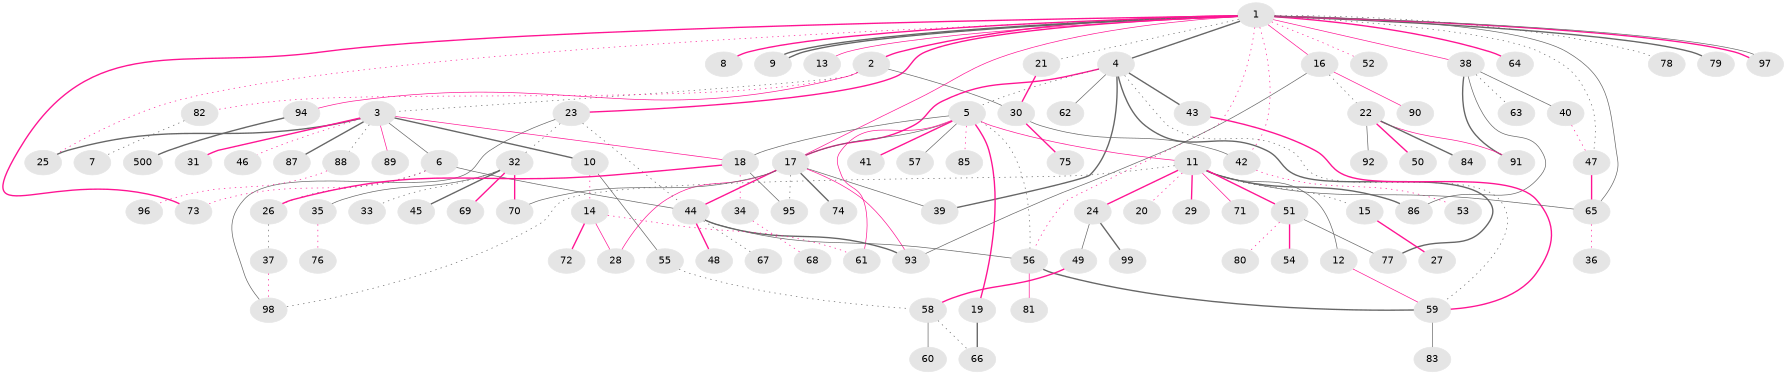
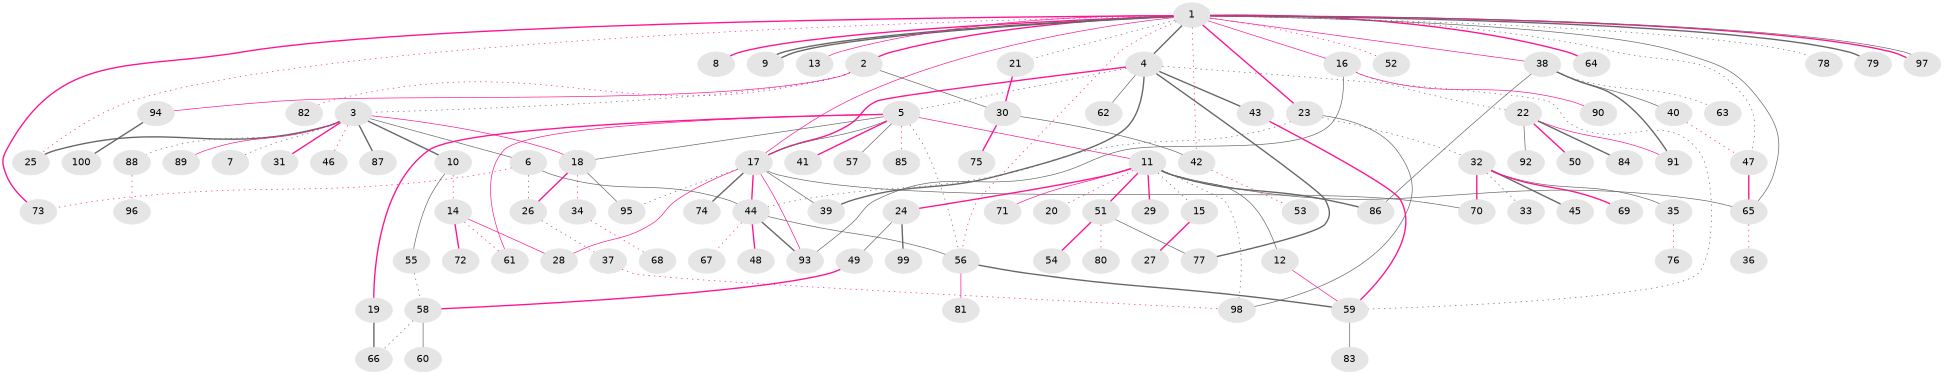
  graph {
    fontname="DejaVu Sans"
    node [color=gray90 fontname="DejaVu Sans" style=filled]
    edge [color=gray40 fontname="DejaVu Sans" style=bold]
    1
    2
    4
    8
    9
    13
    16
    17
    21
    23
    25
    38
    42
    47
    52
    56
    64
    65
    73
    78
    79
    97
    3
    30
    82
    94
    5
    39
    43
    59
    62
    77
    22
    90
    93
    44
    28
    70
    74
    95
    98
    32
    86
    91
    40
    63
    53
    81
    36
    6
    7
    10
    18
    31
    46
    87
    88
    89
    75
-   100 [label=500]
+   100
    26
    14
    55
    34
    96
    11
    19
    41
    57
    61
    85
    83
    12
    15
    20
    24
    29
    51
    71
    66
    37
    48
    67
    72
    58
    27
    49
    99
    54
    80
    50
    84
    92
    68
    33
    35
    45
    69
    76
    60
    1 -- 2 [color=deeppink]
    1 -- 4
    1 -- 8 [color=deeppink]
    1 -- 9
    1 -- 9
    1 -- 13 [color=deeppink style=solid]
    1 -- 16 [color=deeppink style=solid]
    1 -- 17 [color=deeppink style=solid]
    1 -- 21 [style=dotted]
    1 -- 23 [color=deeppink]
    1 -- 25 [color=deeppink style=dotted]
    1 -- 38 [color=deeppink style=solid]
    1 -- 42 [color=deeppink style=dotted]
    1 -- 47 [style=dotted]
    1 -- 52 [color=deeppink style=dotted]
    1 -- 56 [color=deeppink style=dotted]
    1 -- 64 [color=deeppink]
    1 -- 65 [style=solid]
    1 -- 73 [color=deeppink]
    1 -- 78 [style=dotted]
    1 -- 79
    1 -- 97 [color=deeppink]
    1 -- 97 [style=solid]
    2 -- 3 [style=dotted]
    2 -- 30 [style=solid]
    2 -- 82 [color=deeppink style=dotted]
    2 -- 94 [color=deeppink style=solid]
    4 -- 17 [color=deeppink]
    4 -- 5 [style=dotted]
    4 -- 39
    4 -- 43
    4 -- 59 [style=dotted]
    4 -- 62 [style=solid]
    4 -- 77
    16 -- 22 [style=dotted]
    16 -- 90 [color=deeppink style=solid]
    16 -- 93 [style=solid]
    17 -- 39 [style=solid]
    17 -- 93 [color=deeppink style=solid]
    17 -- 44 [color=deeppink]
    17 -- 28 [color=deeppink style=solid]
    17 -- 70 [style=solid]
    17 -- 74
    17 -- 95 [style=dotted]
    21 -- 30 [color=deeppink]
    23 -- 44 [style=dotted]
    23 -- 98 [style=solid]
    23 -- 32 [style=dotted]
    38 -- 86 [style=solid]
    38 -- 91
    38 -- 40 [style=solid]
    38 -- 63 [style=dotted]
    42 -- 53 [color=deeppink style=dotted]
    47 -- 65 [color=deeppink]
    56 -- 59
    56 -- 81 [color=deeppink style=solid]
    65 -- 36 [color=deeppink style=dotted]
    3 -- 25
    3 -- 6 [style=solid]
-   82 -- 7 [style=dotted]
+   3 -- 7 [style=dotted]
    3 -- 10
    3 -- 18 [color=deeppink style=solid]
    3 -- 31 [color=deeppink]
    3 -- 46 [color=deeppink style=dotted]
    3 -- 87
    3 -- 88 [style=dotted]
    3 -- 89 [color=deeppink style=solid]
    30 -- 42 [style=solid]
    30 -- 75 [color=deeppink]
    94 -- 100
    5 -- 17 [style=solid]
    5 -- 56 [style=dotted]
    5 -- 18 [style=solid]
    5 -- 11 [color=deeppink style=solid]
    5 -- 19 [color=deeppink]
    5 -- 41 [color=deeppink]
    5 -- 57 [style=solid]
    5 -- 61 [color=deeppink style=solid]
    5 -- 85 [color=deeppink style=dotted]
    43 -- 59 [color=deeppink]
    59 -- 83 [style=solid]
    22 -- 91 [color=deeppink style=solid]
    22 -- 50 [color=deeppink]
    22 -- 84
    22 -- 92 [style=solid]
    44 -- 56 [style=solid]
    44 -- 93
    44 -- 48 [color=deeppink]
-   44 -- 67 [style=dotted]
+   44 -- 67 [color=deeppink style=dotted]
    32 -- 70 [color=deeppink]
    32 -- 33 [style=dotted]
    32 -- 35 [style=solid]
    32 -- 45
    32 -- 69 [color=deeppink]
    40 -- 47 [color=deeppink style=dotted]
    6 -- 73 [color=deeppink style=dotted]
    6 -- 44 [style=solid]
    6 -- 26 [style=dotted]
    10 -- 14 [color=deeppink style=dotted]
    10 -- 55 [style=solid]
    18 -- 95 [style=solid]
    18 -- 26 [color=deeppink]
    18 -- 34 [color=deeppink style=dotted]
    88 -- 96 [color=deeppink style=dotted]
    26 -- 37 [style=dotted]
    14 -- 28 [color=deeppink style=solid]
    14 -- 61 [color=deeppink style=dotted]
    14 -- 72 [color=deeppink]
    55 -- 58 [style=dotted]
    34 -- 68 [color=deeppink style=dotted]
    11 -- 65 [style=solid]
    11 -- 98 [style=dotted]
    11 -- 86
    11 -- 12 [style=solid]
    11 -- 15 [style=dotted]
    11 -- 20 [color=deeppink style=dotted]
    11 -- 24 [color=deeppink]
    11 -- 29 [color=deeppink]
    11 -- 51 [color=deeppink]
    11 -- 71 [color=deeppink style=solid]
    19 -- 66
    12 -- 59 [color=deeppink style=solid]
    15 -- 27 [color=deeppink]
    24 -- 49 [style=solid]
    24 -- 99
    51 -- 77 [style=solid]
    51 -- 54 [color=deeppink]
    51 -- 80 [color=deeppink style=dotted]
    37 -- 98 [color=deeppink style=dotted]
    58 -- 66 [style=dotted]
    58 -- 60 [style=solid]
    49 -- 58 [color=deeppink]
    35 -- 76 [color=deeppink style=dotted]
  }
